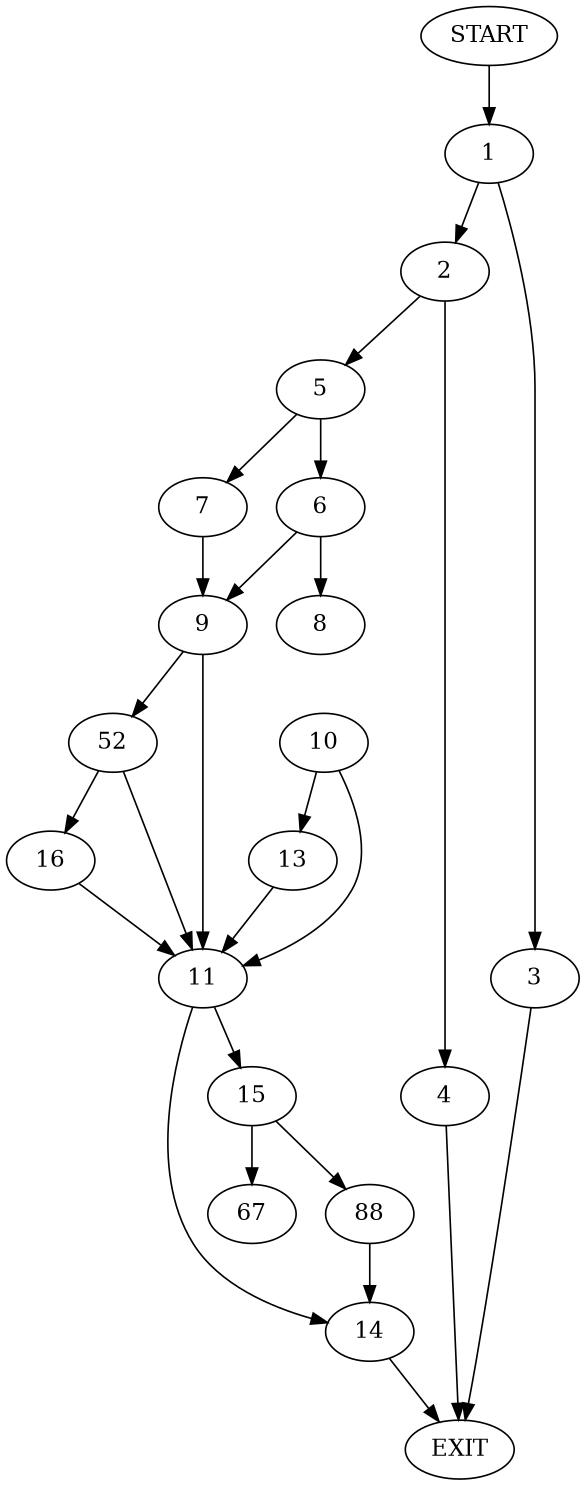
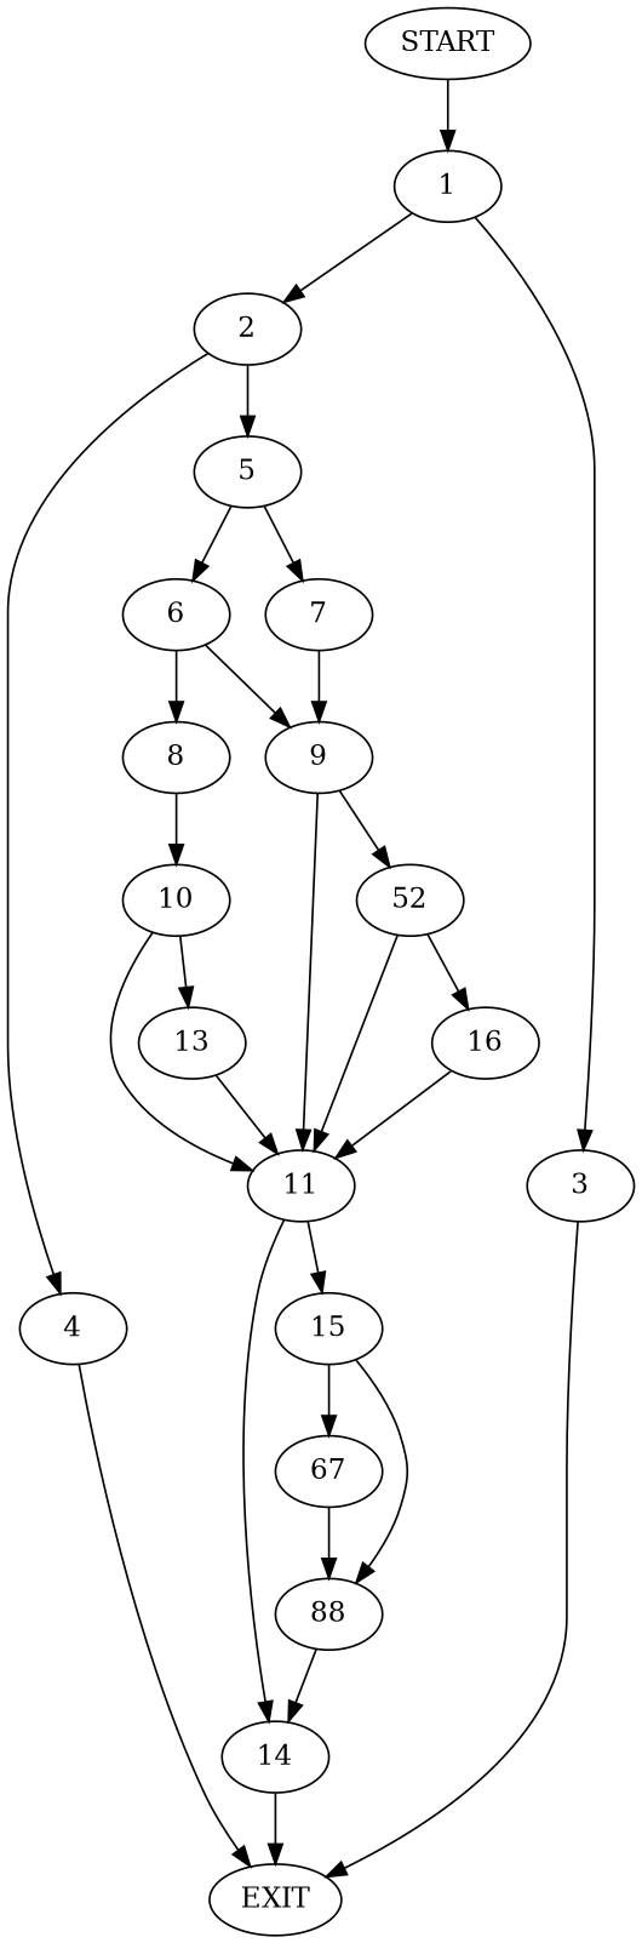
  digraph {
    n1 [label=START]
    1
    2
    3
    n5 [label=EXIT]
    4
    5
    6
    7
    8
    9
    10
    11
    n14 [label=52]
    13
    14
    15
    16
    n19 [label=67]
    n20 [label=88]
    n1 -> 1
    1 -> 2
    1 -> 3
    2 -> 4
    2 -> 5
    3 -> n5
    4 -> n5
    5 -> 6
    5 -> 7
    6 -> 8
    6 -> 9
    7 -> 9
+   8 -> 10
    9 -> 11
    9 -> n14
    10 -> 11
    10 -> 13
    11 -> 14
    11 -> 15
    n14 -> 11
    n14 -> 16
    13 -> 11
    14 -> n5
    15 -> n19
    15 -> n20
    16 -> 11
+   n19 -> n20
    n20 -> 14
  }
